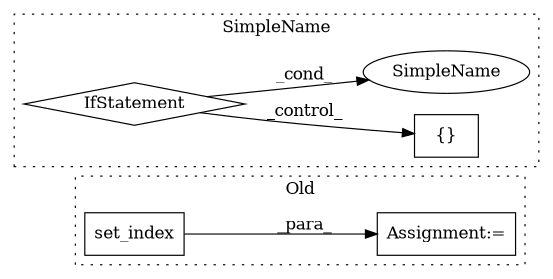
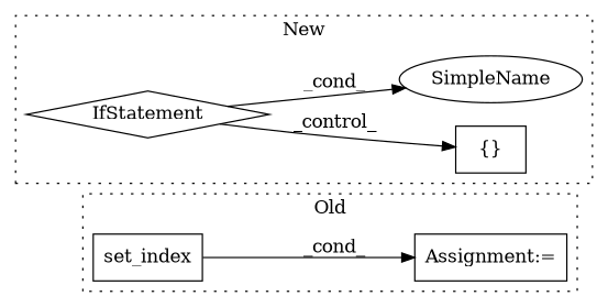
  digraph {
    rankdir=LR
    node [shape=box]
    n1 [a=32 l="10,1" label=set_index s="7321,7365"]
    n2 [a=7 l=1 label="Assignment:=" s=7286]
    n3 [a=25 l="4,2" label=IfStatement s="7266,7285" shape=diamond]
    n4 [a=4 l="1,1" label="{}" s="7328,7349"]
    n5 [a=42 label=SimpleName shape=ellipse]
    subgraph cluster_1 {
      label=Old
      style=dotted
      n1
      n2
    }
    subgraph cluster_2 {
-     label=SimpleName
+     label=New
      style=dotted
      n3
      n4
      n5
    }
-   n1 -> n2 [label=_para_]
+   n1 -> n2 [label=_cond_]
    n3 -> n4 [label=_control_]
    n3 -> n5 [label=_cond_]
  }
